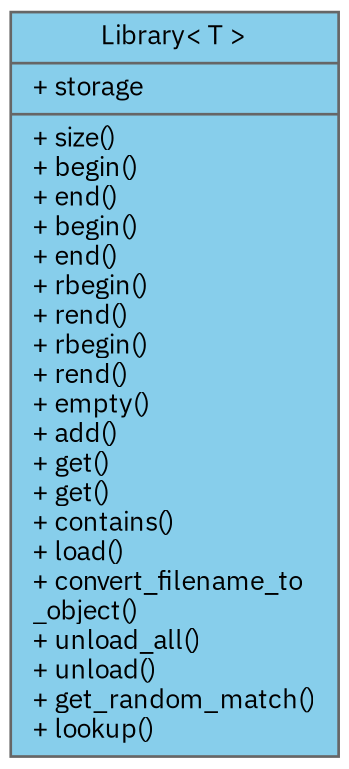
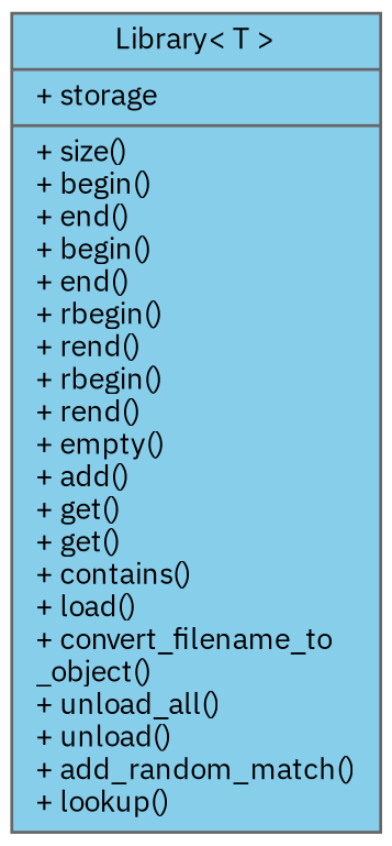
  digraph {
    fontname="IBM Plex Sans"
-   n1 [color=gray40 fillcolor=skyblue fontcolor=black fontname="IBM Plex Sans" fontsize=10 height=0.2 label="{Library\< T \>\n|+ storage\l|+ size()\l+ begin()\l+ end()\l+ begin()\l+ end()\l+ rbegin()\l+ rend()\l+ rbegin()\l+ rend()\l+ empty()\l+ add()\l+ get()\l+ get()\l+ contains()\l+ load()\l+ convert_filename_to\l_object()\l+ unload_all()\l+ unload()\l+ get_random_match()\l+ lookup()\l}" shape=record style=filled width=0.4]
+   n1 [color=gray40 fillcolor=skyblue fontcolor=black fontname="IBM Plex Sans" fontsize=10 height=0.2 label="{Library\< T \>\n|+ storage\l|+ size()\l+ begin()\l+ end()\l+ begin()\l+ end()\l+ rbegin()\l+ rend()\l+ rbegin()\l+ rend()\l+ empty()\l+ add()\l+ get()\l+ get()\l+ contains()\l+ load()\l+ convert_filename_to\l_object()\l+ unload_all()\l+ unload()\l+ add_random_match()\l+ lookup()\l}" shape=record style=filled width=0.4]
  }
